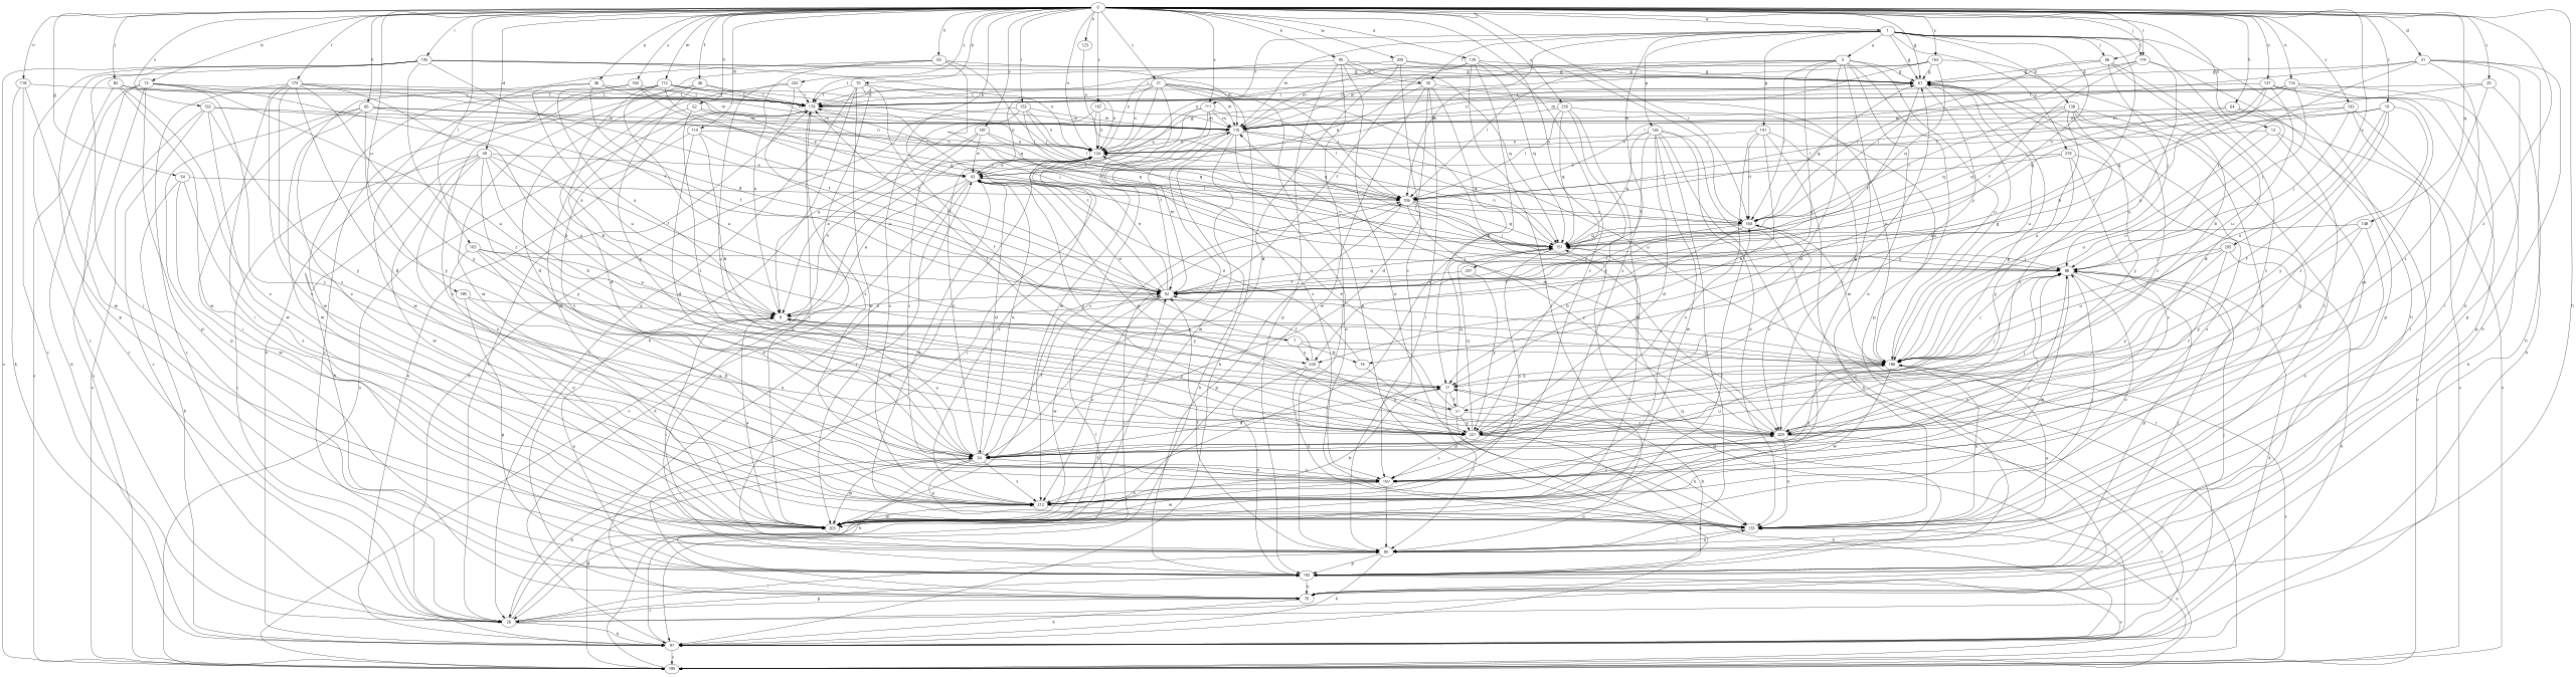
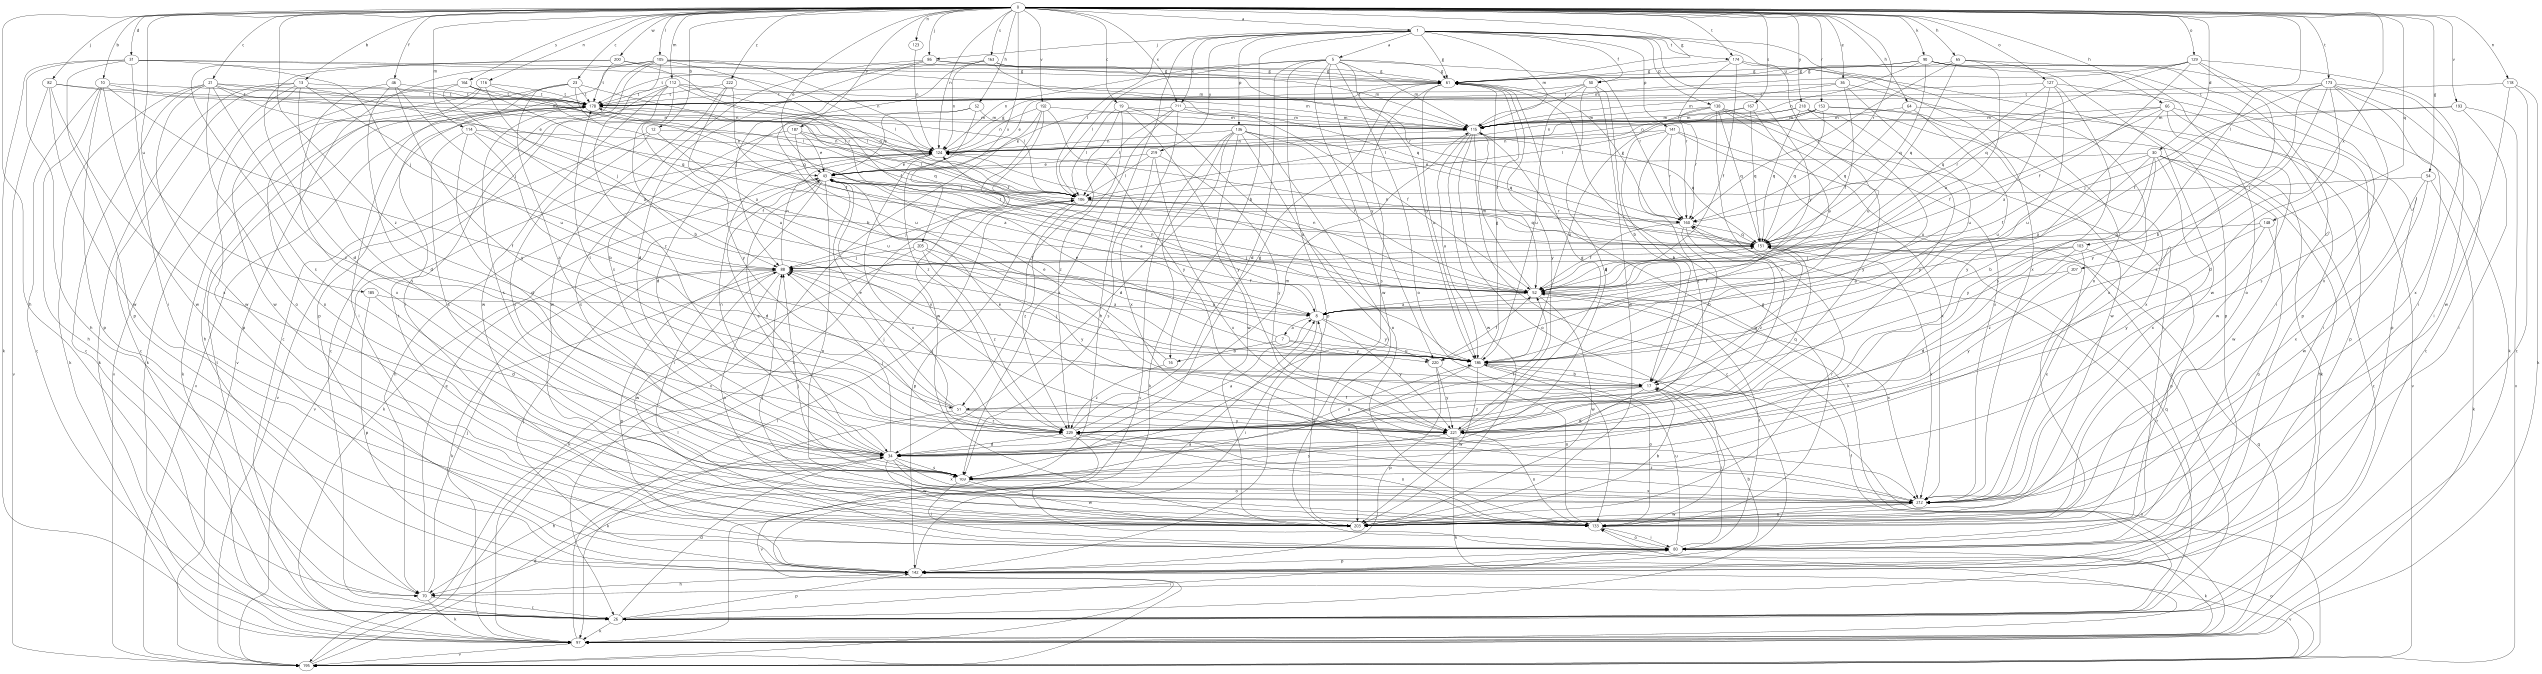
  strict digraph {
    fontname="Open Sans"
    node [fontname="Open Sans"]
    edge [fontname="Open Sans"]
    0
    1
    10
    12
    13
    19
    21
    23
    30
    31
    36
    43
    46
    54
    61
    62
    64
    65
    66
    70
    82
    86
    90
    103
    105
    112
    114
    116
    118
    123
    124
    127
    129
    148
    153
    160
    163
    164
    167
    173
    174
    185
    187
    192
    193
    200
    205
    207
    211
    218
    222
    229
    5
    16
    50
    106
    115
    133
    136
    138
    141
    212
    219
    220
    142
    203
    26
    51
    178
    186
    169
    195
    8
    97
    221
    52
    17
    80
    88
    34
    151
    7
    0 -> 1 [label=a]
    0 -> 10 [label=b]
    0 -> 12 [label=b]
    0 -> 13 [label=b]
    0 -> 19 [label=c]
    0 -> 21 [label=c]
    0 -> 23 [label=c]
    0 -> 30 [label=d]
    0 -> 31 [label=d]
    0 -> 36 [label=e]
    0 -> 43 [label=e]
    0 -> 46 [label=f]
    0 -> 54 [label=g]
    0 -> 61 [label=g]
    0 -> 62 [label=h]
    0 -> 64 [label=h]
    0 -> 65 [label=h]
    0 -> 66 [label=h]
    0 -> 70 [label=h]
    0 -> 82 [label=j]
    0 -> 86 [label=j]
    0 -> 90 [label=k]
    0 -> 103 [label=l]
    0 -> 105 [label=l]
    0 -> 112 [label=m]
    0 -> 114 [label=m]
    0 -> 116 [label=n]
    0 -> 118 [label=n]
    0 -> 123 [label=n]
    0 -> 124 [label=n]
    0 -> 127 [label=o]
    0 -> 129 [label=o]
    0 -> 148 [label=q]
    0 -> 153 [label=r]
    0 -> 160 [label=r]
    0 -> 163 [label=s]
    0 -> 164 [label=s]
    0 -> 167 [label=s]
    0 -> 173 [label=t]
    0 -> 174 [label=t]
    0 -> 185 [label=u]
    0 -> 187 [label=v]
    0 -> 192 [label=v]
    0 -> 193 [label=v]
    0 -> 200 [label=w]
    0 -> 205 [label=x]
    0 -> 207 [label=x]
    0 -> 211 [label=x]
    0 -> 218 [label=y]
    0 -> 222 [label=z]
    0 -> 229 [label=z]
    1 -> 61 [label=g]
    1 -> 70 [label=h]
    1 -> 86 [label=j]
    1 -> 174 [label=t]
    1 -> 211 [label=x]
    1 -> 5 [label=a]
    1 -> 16 [label=b]
    1 -> 50 [label=f]
    1 -> 106 [label=l]
    1 -> 115 [label=m]
    1 -> 133 [label=o]
    1 -> 136 [label=p]
    1 -> 138 [label=p]
    1 -> 141 [label=p]
    1 -> 212 [label=x]
    1 -> 219 [label=y]
    1 -> 220 [label=y]
    10 -> 70 [label=h]
    10 -> 124 [label=n]
    10 -> 142 [label=p]
    10 -> 203 [label=w]
    10 -> 26 [label=c]
    10 -> 51 [label=f]
    10 -> 178 [label=t]
    12 -> 124 [label=n]
    12 -> 186 [label=u]
    12 -> 169 [label=s]
    12 -> 195 [label=v]
    13 -> 142 [label=p]
    13 -> 26 [label=c]
    13 -> 178 [label=t]
    13 -> 186 [label=u]
    13 -> 169 [label=s]
    13 -> 195 [label=v]
    13 -> 8 [label=a]
    13 -> 97 [label=k]
    19 -> 229 [label=z]
    19 -> 106 [label=l]
    19 -> 115 [label=m]
    19 -> 51 [label=f]
    19 -> 186 [label=u]
    19 -> 221 [label=y]
    21 -> 43 [label=e]
    21 -> 124 [label=n]
    21 -> 229 [label=z]
    21 -> 106 [label=l]
    21 -> 133 [label=o]
    21 -> 203 [label=w]
    21 -> 26 [label=c]
    21 -> 178 [label=t]
    21 -> 97 [label=k]
    23 -> 70 [label=h]
    23 -> 229 [label=z]
    23 -> 106 [label=l]
    23 -> 178 [label=t]
-   193 -> 52 [label=f]
+   23 -> 52 [label=f]
    30 -> 43 [label=e]
    30 -> 70 [label=h]
    30 -> 212 [label=x]
    30 -> 203 [label=w]
    30 -> 26 [label=c]
    30 -> 8 [label=a]
    30 -> 221 [label=y]
    30 -> 52 [label=f]
    30 -> 17 [label=b]
    31 -> 61 [label=g]
    31 -> 70 [label=h]
    31 -> 106 [label=l]
    31 -> 142 [label=p]
    31 -> 97 [label=k]
    31 -> 80 [label=i]
    31 -> 88 [label=j]
    36 -> 115 [label=m]
    36 -> 212 [label=x]
    36 -> 178 [label=t]
    36 -> 186 [label=u]
    36 -> 52 [label=f]
    43 -> 106 [label=l]
    43 -> 133 [label=o]
    43 -> 8 [label=a]
    43 -> 97 [label=k]
    43 -> 221 [label=y]
    43 -> 80 [label=i]
    43 -> 34 [label=d]
    46 -> 212 [label=x]
    46 -> 178 [label=t]
    46 -> 221 [label=y]
    46 -> 88 [label=j]
    46 -> 34 [label=d]
    54 -> 106 [label=l]
    54 -> 212 [label=x]
    54 -> 203 [label=w]
    54 -> 97 [label=k]
    61 -> 178 [label=t]
    61 -> 186 [label=u]
    61 -> 169 [label=s]
    61 -> 221 [label=y]
    61 -> 52 [label=f]
    62 -> 43 [label=e]
    62 -> 229 [label=z]
    62 -> 115 [label=m]
    62 -> 34 [label=d]
    64 -> 115 [label=m]
    64 -> 186 [label=u]
    64 -> 195 [label=v]
    64 -> 151 [label=q]
    65 -> 61 [label=g]
    65 -> 160 [label=r]
    65 -> 203 [label=w]
    65 -> 8 [label=a]
    65 -> 97 [label=k]
    65 -> 151 [label=q]
    66 -> 160 [label=r]
    66 -> 115 [label=m]
    66 -> 142 [label=p]
    66 -> 203 [label=w]
    66 -> 221 [label=y]
    66 -> 52 [label=f]
    66 -> 80 [label=i]
    70 -> 43 [label=e]
    70 -> 26 [label=c]
    70 -> 97 [label=k]
    70 -> 88 [label=j]
    82 -> 115 [label=m]
    82 -> 212 [label=x]
    82 -> 203 [label=w]
    82 -> 178 [label=t]
    82 -> 195 [label=v]
    86 -> 61 [label=g]
    86 -> 160 [label=r]
    86 -> 169 [label=s]
    86 -> 88 [label=j]
    86 -> 34 [label=d]
    90 -> 61 [label=g]
    90 -> 124 [label=n]
    90 -> 50 [label=u]
    90 -> 133 [label=o]
    90 -> 142 [label=p]
    90 -> 80 [label=i]
    90 -> 151 [label=q]
    103 -> 133 [label=o]
    103 -> 212 [label=x]
    103 -> 8 [label=a]
    103 -> 88 [label=j]
    103 -> 34 [label=d]
    105 -> 61 [label=g]
    105 -> 124 [label=n]
    105 -> 229 [label=z]
    105 -> 115 [label=m]
    105 -> 142 [label=p]
    105 -> 26 [label=c]
    105 -> 195 [label=v]
    105 -> 52 [label=f]
    105 -> 80 [label=i]
    112 -> 106 [label=l]
    112 -> 115 [label=m]
    112 -> 203 [label=w]
    112 -> 26 [label=c]
    112 -> 178 [label=t]
    112 -> 186 [label=u]
    112 -> 52 [label=f]
    112 -> 17 [label=b]
    114 -> 124 [label=n]
    114 -> 169 [label=s]
    114 -> 52 [label=f]
    114 -> 17 [label=b]
    114 -> 34 [label=d]
-   116 -> 115 [label=m]
    116 -> 133 [label=o]
    116 -> 178 [label=t]
    116 -> 97 [label=k]
    116 -> 88 [label=j]
    116 -> 151 [label=q]
    118 -> 203 [label=w]
    118 -> 26 [label=c]
    118 -> 178 [label=t]
    118 -> 97 [label=k]
    123 -> 124 [label=n]
    124 -> 43 [label=e]
    124 -> 61 [label=g]
    124 -> 70 [label=h]
    124 -> 212 [label=x]
    124 -> 195 [label=v]
    127 -> 142 [label=p]
    127 -> 178 [label=t]
    127 -> 186 [label=u]
    127 -> 169 [label=s]
    127 -> 8 [label=a]
    127 -> 151 [label=q]
    129 -> 61 [label=g]
    129 -> 115 [label=m]
    129 -> 212 [label=x]
    129 -> 169 [label=s]
    129 -> 52 [label=f]
    129 -> 80 [label=i]
    129 -> 151 [label=q]
    148 -> 229 [label=z]
    148 -> 133 [label=o]
    148 -> 221 [label=y]
    148 -> 151 [label=q]
    153 -> 124 [label=n]
    153 -> 106 [label=l]
    153 -> 115 [label=m]
    153 -> 212 [label=x]
    153 -> 97 [label=k]
    153 -> 151 [label=q]
    160 -> 61 [label=g]
    160 -> 229 [label=z]
    160 -> 52 [label=f]
    160 -> 17 [label=b]
    160 -> 151 [label=q]
    163 -> 61 [label=g]
    163 -> 124 [label=n]
    163 -> 115 [label=m]
    163 -> 178 [label=t]
    163 -> 17 [label=b]
    163 -> 151 [label=q]
    164 -> 106 [label=l]
    164 -> 203 [label=w]
    164 -> 178 [label=t]
    164 -> 8 [label=a]
    164 -> 151 [label=q]
    167 -> 124 [label=n]
    167 -> 115 [label=m]
    167 -> 8 [label=a]
    167 -> 151 [label=q]
    173 -> 212 [label=x]
    173 -> 26 [label=c]
    173 -> 178 [label=t]
    173 -> 169 [label=s]
    173 -> 221 [label=y]
    173 -> 52 [label=f]
    173 -> 17 [label=b]
    173 -> 80 [label=i]
    173 -> 34 [label=d]
    174 -> 61 [label=g]
    174 -> 160 [label=r]
    174 -> 142 [label=p]
    174 -> 186 [label=u]
    174 -> 52 [label=f]
    185 -> 142 [label=p]
    185 -> 8 [label=a]
    185 -> 34 [label=d]
    187 -> 43 [label=e]
    187 -> 124 [label=n]
    187 -> 106 [label=l]
    187 -> 169 [label=s]
    187 -> 8 [label=a]
    192 -> 124 [label=n]
    192 -> 115 [label=m]
    192 -> 203 [label=w]
    192 -> 26 [label=c]
    192 -> 195 [label=v]
    192 -> 221 [label=y]
    193 -> 115 [label=m]
    193 -> 195 [label=v]
    193 -> 80 [label=i]
    193 -> 88 [label=j]
    200 -> 61 [label=g]
    200 -> 160 [label=r]
    200 -> 178 [label=t]
    200 -> 169 [label=s]
    200 -> 34 [label=d]
    205 -> 229 [label=z]
    205 -> 186 [label=u]
    205 -> 97 [label=k]
    205 -> 221 [label=y]
    205 -> 88 [label=j]
    207 -> 221 [label=y]
    207 -> 52 [label=f]
    211 -> 43 [label=e]
    211 -> 106 [label=l]
    211 -> 115 [label=m]
    211 -> 212 [label=x]
    211 -> 169 [label=s]
    211 -> 52 [label=f]
    218 -> 106 [label=l]
    218 -> 115 [label=m]
    218 -> 203 [label=w]
    218 -> 186 [label=u]
    218 -> 221 [label=y]
    218 -> 151 [label=q]
    222 -> 203 [label=w]
    222 -> 178 [label=t]
    222 -> 186 [label=u]
    222 -> 221 [label=y]
    229 -> 61 [label=g]
    229 -> 115 [label=m]
    229 -> 133 [label=o]
    229 -> 195 [label=v]
    229 -> 88 [label=j]
    229 -> 34 [label=d]
    5 -> 61 [label=g]
    5 -> 124 [label=n]
    5 -> 160 [label=r]
    5 -> 106 [label=l]
    5 -> 115 [label=m]
    5 -> 133 [label=o]
    5 -> 220 [label=y]
    5 -> 142 [label=p]
    5 -> 203 [label=w]
    5 -> 186 [label=u]
    5 -> 34 [label=d]
    16 -> 43 [label=e]
    16 -> 229 [label=z]
    50 -> 43 [label=e]
    50 -> 203 [label=w]
    50 -> 178 [label=t]
    50 -> 186 [label=u]
    50 -> 17 [label=b]
-   50 -> 80 [label=i]
+   23 -> 80 [label=i]
    50 -> 34 [label=d]
    106 -> 160 [label=r]
    106 -> 229 [label=z]
    106 -> 142 [label=p]
    106 -> 88 [label=j]
    106 -> 151 [label=q]
    115 -> 124 [label=n]
    115 -> 133 [label=o]
    115 -> 203 [label=w]
    115 -> 26 [label=c]
    115 -> 186 [label=u]
    115 -> 97 [label=k]
    115 -> 151 [label=q]
    133 -> 61 [label=g]
    133 -> 80 [label=i]
    133 -> 88 [label=j]
    136 -> 124 [label=n]
    136 -> 133 [label=o]
    136 -> 203 [label=w]
    136 -> 195 [label=v]
    136 -> 97 [label=k]
    136 -> 52 [label=f]
    136 -> 80 [label=i]
    136 -> 34 [label=d]
    136 -> 151 [label=q]
    138 -> 160 [label=r]
    138 -> 229 [label=z]
    138 -> 115 [label=m]
    138 -> 212 [label=x]
    138 -> 186 [label=u]
    138 -> 221 [label=y]
    138 -> 80 [label=i]
    138 -> 151 [label=q]
    141 -> 124 [label=n]
    141 -> 160 [label=r]
    141 -> 229 [label=z]
    141 -> 212 [label=x]
    141 -> 26 [label=c]
    141 -> 17 [label=b]
    212 -> 229 [label=z]
    212 -> 133 [label=o]
    212 -> 203 [label=w]
    212 -> 88 [label=j]
    219 -> 43 [label=e]
    219 -> 106 [label=l]
    219 -> 212 [label=x]
    219 -> 169 [label=s]
    219 -> 221 [label=y]
    220 -> 133 [label=o]
    220 -> 142 [label=p]
    220 -> 221 [label=y]
    220 -> 52 [label=f]
    142 -> 70 [label=h]
    142 -> 195 [label=v]
    142 -> 8 [label=a]
    142 -> 17 [label=b]
    142 -> 88 [label=j]
    142 -> 151 [label=q]
    203 -> 160 [label=r]
    203 -> 178 [label=t]
    203 -> 8 [label=a]
    203 -> 17 [label=b]
    26 -> 160 [label=r]
    26 -> 142 [label=p]
    26 -> 178 [label=t]
    26 -> 97 [label=k]
    26 -> 52 [label=f]
    26 -> 80 [label=i]
    26 -> 34 [label=d]
    51 -> 43 [label=e]
    51 -> 229 [label=z]
    51 -> 178 [label=t]
    51 -> 97 [label=k]
    51 -> 221 [label=y]
    51 -> 88 [label=j]
    51 -> 151 [label=q]
    178 -> 115 [label=m]
    178 -> 169 [label=s]
    178 -> 195 [label=v]
    178 -> 97 [label=k]
    178 -> 151 [label=q]
    186 -> 61 [label=g]
    186 -> 133 [label=o]
    186 -> 203 [label=w]
    186 -> 169 [label=s]
    186 -> 195 [label=v]
    186 -> 17 [label=b]
    186 -> 88 [label=j]
    169 -> 212 [label=x]
    169 -> 203 [label=w]
    169 -> 80 [label=i]
    195 -> 106 [label=l]
    195 -> 133 [label=o]
    195 -> 34 [label=d]
    8 -> 124 [label=n]
    8 -> 220 [label=y]
    8 -> 221 [label=y]
    8 -> 80 [label=i]
    8 -> 7 [label=a]
    97 -> 106 [label=l]
    97 -> 195 [label=v]
    97 -> 151 [label=q]
    221 -> 43 [label=e]
    221 -> 61 [label=g]
    221 -> 133 [label=o]
    221 -> 169 [label=s]
    221 -> 97 [label=k]
    221 -> 151 [label=q]
    52 -> 124 [label=n]
    52 -> 115 [label=m]
    52 -> 212 [label=x]
    52 -> 203 [label=w]
    52 -> 178 [label=t]
    52 -> 8 [label=a]
    52 -> 151 [label=q]
    17 -> 229 [label=z]
    17 -> 51 [label=f]
    17 -> 80 [label=i]
    17 -> 34 [label=d]
    80 -> 133 [label=o]
    80 -> 142 [label=p]
    80 -> 186 [label=u]
    80 -> 97 [label=k]
    80 -> 52 [label=f]
    88 -> 124 [label=n]
    88 -> 133 [label=o]
    88 -> 142 [label=p]
    88 -> 203 [label=w]
    88 -> 97 [label=k]
    88 -> 52 [label=f]
    34 -> 43 [label=e]
    34 -> 70 [label=h]
    34 -> 124 [label=n]
    34 -> 133 [label=o]
    34 -> 212 [label=x]
    34 -> 203 [label=w]
    34 -> 186 [label=u]
    34 -> 169 [label=s]
    34 -> 8 [label=a]
    34 -> 52 [label=f]
    34 -> 88 [label=j]
    151 -> 124 [label=n]
    151 -> 212 [label=x]
    151 -> 88 [label=j]
    7 -> 43 [label=e]
    7 -> 16 [label=b]
    7 -> 220 [label=y]
    7 -> 186 [label=u]
  }
